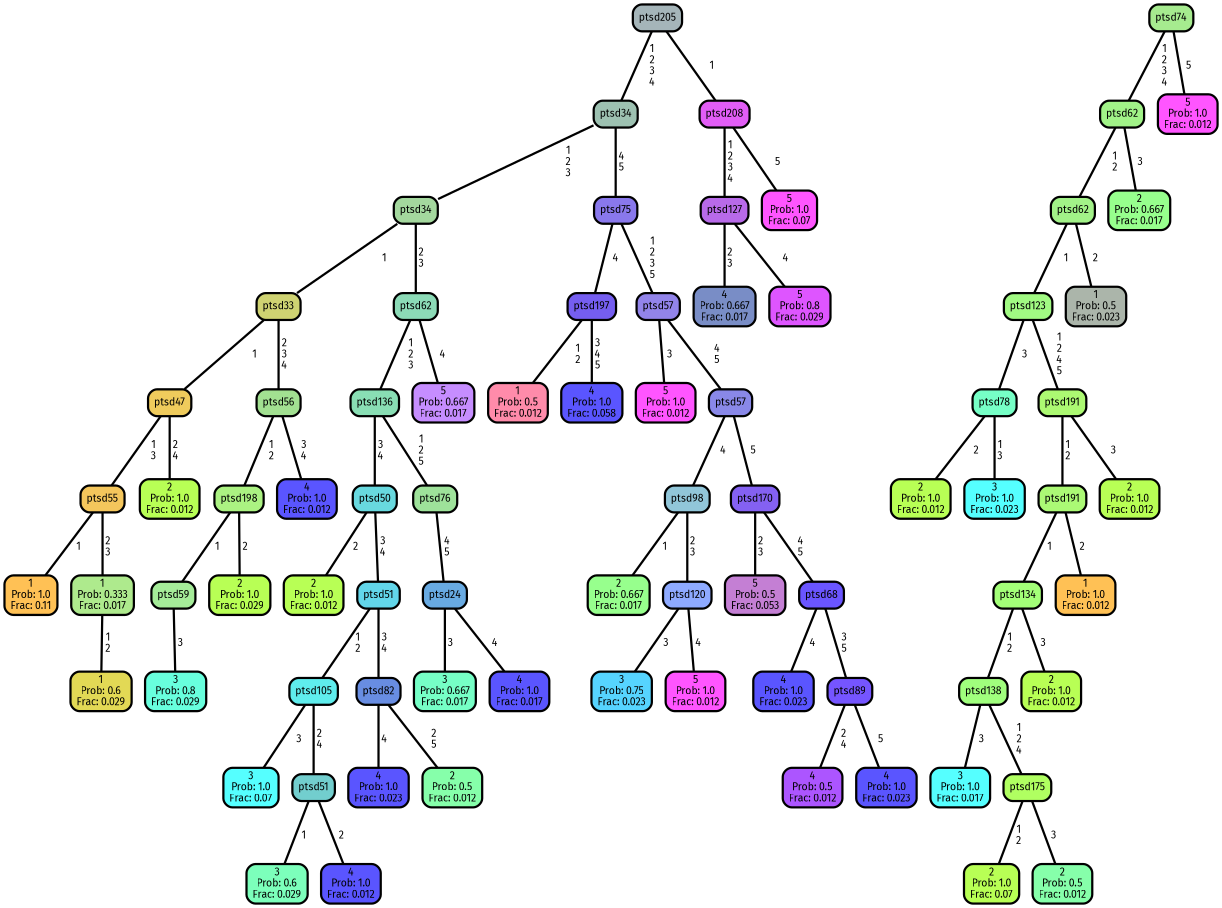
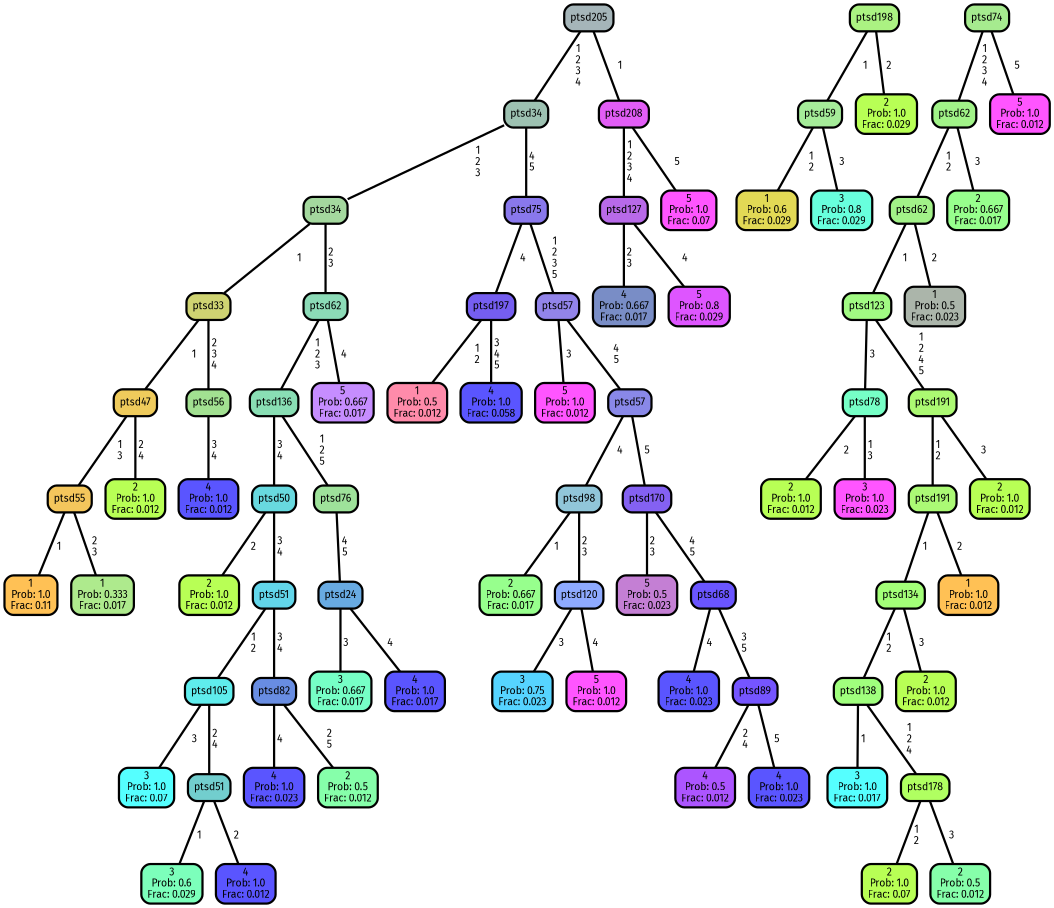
  graph {
    fontname="Fira Sans"
    ranksep="0 equally"
    splines=straight
    node [color=black fillcolor="#b8ff55" fontcolor=black fontname="Fira Sans" penwidth=3 shape=box style="filled, rounded"]
    edge [color=black fontname="Fira Sans" penwidth=3]
    n1 [fillcolor="#ffc155" label="1\nProb: 1.0\nFrac: 0.11"]
    n2 [fillcolor="#f4c65c" label=ptsd55]
    n3 [fillcolor="#aeea8d" label="1\nProb: 0.333\nFrac: 0.017"]
    n4 [fillcolor="#efcb5c" label=ptsd47]
    n5 [label="2\nProb: 1.0\nFrac: 0.012"]
    n6 [fillcolor="#cfd372" label=ptsd33]
    n7 [fillcolor="#a2e091" label=ptsd56]
    n8 [fillcolor="#abf282" label=ptsd198]
    n9 [fillcolor="#5a55ff" label="4\nProb: 1.0\nFrac: 0.012"]
    n10 [fillcolor="#e2d955" label="1\nProb: 0.6\nFrac: 0.029"]
    n11 [fillcolor="#a5ec99" label=ptsd59]
    n12 [fillcolor="#68ffdd" label="3\nProb: 0.8\nFrac: 0.029"]
    n13 [label="2\nProb: 1.0\nFrac: 0.029"]
    n14 [fillcolor="#a4d89e" label=ptsd34]
    n15 [fillcolor="#8cdbb7" label=ptsd62]
    n16 [fillcolor="#89deb4" label=ptsd136]
    n17 [fillcolor="#c68dff" label="5\nProb: 0.667\nFrac: 0.017"]
    n18 [label="2\nProb: 1.0\nFrac: 0.012"]
    n19 [fillcolor="#68d9df" label=ptsd50]
    n20 [fillcolor="#62d6ea" label=ptsd51]
    n21 [fillcolor="#5feded" label=ptsd105]
    n22 [fillcolor="#688de2" label=ptsd82]
    n23 [fillcolor="#55ffff" label="3\nProb: 1.0\nFrac: 0.07"]
    n24 [fillcolor="#72cece" label=ptsd51]
    n25 [fillcolor="#7cffbb" label="3\nProb: 0.6\nFrac: 0.029"]
    n26 [fillcolor="#5a55ff" label="4\nProb: 1.0\nFrac: 0.012"]
    n27 [fillcolor="#5a55ff" label="4\nProb: 1.0\nFrac: 0.023"]
    n28 [fillcolor="#86ffaa" label="2\nProb: 0.5\nFrac: 0.012"]
    n29 [fillcolor="#9ee29a" label=ptsd76]
    n30 [fillcolor="#68aae2" label=ptsd24]
    n31 [label="2\nProb: 1.0\nFrac: 0.012"]
    n32 [fillcolor="#76ffc6" label=ptsd78]
-   n33 [fillcolor="#55ffff" label="3\nProb: 1.0\nFrac: 0.023"]
+   n33 [fillcolor="#ff55ff" label="3\nProb: 1.0\nFrac: 0.023"]
    n34 [fillcolor="#a1fa83" label=ptsd123]
    n35 [fillcolor="#acf972" label=ptsd191]
    n36 [fillcolor="#abf975" label=ptsd191]
    n37 [label="2\nProb: 1.0\nFrac: 0.012"]
    n38 [fillcolor="#55ffff" label="3\nProb: 1.0\nFrac: 0.017"]
    n39 [fillcolor="#a0ff7d" label=ptsd138]
-   n40 [fillcolor="#b0ff61" label=ptsd175]
+   n40 [fillcolor="#b0ff61" label=ptsd178]
    n41 [label="2\nProb: 1.0\nFrac: 0.07"]
    n42 [fillcolor="#86ffaa" label="2\nProb: 0.5\nFrac: 0.012"]
    n43 [fillcolor="#a3ff78" label=ptsd134]
    n44 [label="2\nProb: 1.0\nFrac: 0.012"]
    n45 [fillcolor="#ffc155" label="1\nProb: 1.0\nFrac: 0.012"]
    n46 [fillcolor="#a2f288" label=ptsd62]
    n47 [fillcolor="#abb5aa" label="1\nProb: 0.5\nFrac: 0.023"]
    n48 [fillcolor="#a1f388" label=ptsd62]
    n49 [fillcolor="#97ff8d" label="2\nProb: 0.667\nFrac: 0.017"]
    n50 [fillcolor="#a6eb8f" label=ptsd74]
    n51 [fillcolor="#ff55ff" label="5\nProb: 1.0\nFrac: 0.012"]
    n52 [fillcolor="#76ffc6" label="3\nProb: 0.667\nFrac: 0.017"]
    n53 [fillcolor="#5a55ff" label="4\nProb: 1.0\nFrac: 0.017"]
    n54 [fillcolor="#9dc1b1" label=ptsd34]
    n55 [fillcolor="#8978ec" label=ptsd75]
    n56 [fillcolor="#755ef0" label=ptsd197]
    n57 [fillcolor="#9284ea" label=ptsd57]
    n58 [fillcolor="#ff8baa" label="1\nProb: 0.5\nFrac: 0.012"]
    n59 [fillcolor="#5a55ff" label="4\nProb: 1.0\nFrac: 0.058"]
    n60 [fillcolor="#ff55ff" label="5\nProb: 1.0\nFrac: 0.012"]
    n61 [fillcolor="#8988e8" label=ptsd57]
    n62 [fillcolor="#91c6d9" label=ptsd98]
    n63 [fillcolor="#8461f2" label=ptsd170]
    n64 [fillcolor="#97ff8d" label="2\nProb: 0.667\nFrac: 0.017"]
    n65 [fillcolor="#8eaaff" label=ptsd120]
    n66 [fillcolor="#56d4ff" label="3\nProb: 0.75\nFrac: 0.023"]
    n67 [fillcolor="#ff55ff" label="5\nProb: 1.0\nFrac: 0.012"]
-   n68 [fillcolor="#c47fd4" label="5\nProb: 0.5\nFrac: 0.053"]
+   n68 [fillcolor="#c47fd4" label="5\nProb: 0.5\nFrac: 0.023"]
    n69 [fillcolor="#6a55ff" label=ptsd68]
    n70 [fillcolor="#5a55ff" label="4\nProb: 1.0\nFrac: 0.023"]
    n71 [fillcolor="#7555ff" label=ptsd89]
    n72 [fillcolor="#ac55ff" label="4\nProb: 0.5\nFrac: 0.012"]
    n73 [fillcolor="#5a55ff" label="4\nProb: 1.0\nFrac: 0.023"]
    n74 [fillcolor="#a5b5b9" label=ptsd205]
    n75 [fillcolor="#e25df6" label=ptsd208]
    n76 [fillcolor="#b86ae9" label=ptsd127]
    n77 [fillcolor="#ff55ff" label="5\nProb: 1.0\nFrac: 0.07"]
    n78 [fillcolor="#798dc6" label="4\nProb: 0.667\nFrac: 0.017"]
    n79 [fillcolor="#de55ff" label="5\nProb: 0.8\nFrac: 0.029"]
    subgraph sub_1 {
      rank=same
    }
    n2 -- n1 [label=" 1"]
    n2 -- n3 [label=" 2\n 3"]
    n4 -- n2 [label=" 1\n 3"]
    n4 -- n5 [label=" 2\n 4"]
    n6 -- n4 [label=" 1"]
    n6 -- n7 [label=" 2\n 3\n 4"]
-   n7 -- n8 [label=" 1\n 2"]
    n7 -- n9 [label=" 3\n 4"]
    n8 -- n11 [label=" 1"]
    n8 -- n13 [label=" 2"]
-   n3 -- n10 [label=" 1\n 2"]
+   n11 -- n10 [label=" 1\n 2"]
    n11 -- n12 [label=" 3"]
    n14 -- n6 [label=" 1"]
    n14 -- n15 [label=" 2\n 3"]
    n15 -- n16 [label=" 1\n 2\n 3"]
    n15 -- n17 [label=" 4"]
    n16 -- n19 [label=" 3\n 4"]
    n16 -- n29 [label=" 1\n 2\n 5"]
    n19 -- n18 [label=" 2"]
    n19 -- n20 [label=" 3\n 4"]
    n20 -- n21 [label=" 1\n 2"]
    n20 -- n22 [label=" 3\n 4"]
    n21 -- n23 [label=" 3"]
    n21 -- n24 [label=" 2\n 4"]
    n22 -- n27 [label=" 4"]
    n22 -- n28 [label=" 2\n 5"]
    n24 -- n25 [label=" 1"]
    n24 -- n26 [label=" 2"]
    n29 -- n30 [label=" 4\n 5"]
    n30 -- n52 [label=" 3"]
    n30 -- n53 [label=" 4"]
    n32 -- n31 [label=" 2"]
    n32 -- n33 [label=" 1\n 3"]
    n34 -- n32 [label=" 3"]
    n34 -- n35 [label=" 1\n 2\n 4\n 5"]
    n35 -- n36 [label=" 1\n 2"]
    n35 -- n37 [label=" 3"]
    n36 -- n43 [label=" 1"]
    n36 -- n45 [label=" 2"]
-   n39 -- n38 [label=" 3"]
+   n39 -- n38 [label=" 1"]
    n39 -- n40 [label=" 1\n 2\n 4"]
    n40 -- n41 [label=" 1\n 2"]
    n40 -- n42 [label=" 3"]
    n43 -- n39 [label=" 1\n 2"]
    n43 -- n44 [label=" 3"]
    n46 -- n34 [label=" 1"]
    n46 -- n47 [label=" 2"]
    n48 -- n46 [label=" 1\n 2"]
    n48 -- n49 [label=" 3"]
    n50 -- n48 [label=" 1\n 2\n 3\n 4"]
    n50 -- n51 [label=" 5"]
    n54 -- n14 [label=" 1\n 2\n 3"]
    n54 -- n55 [label=" 4\n 5"]
    n55 -- n56 [label=" 4"]
    n55 -- n57 [label=" 1\n 2\n 3\n 5"]
    n56 -- n58 [label=" 1\n 2"]
    n56 -- n59 [label=" 3\n 4\n 5"]
    n57 -- n60 [label=" 3"]
    n57 -- n61 [label=" 4\n 5"]
    n61 -- n62 [label=" 4"]
    n61 -- n63 [label=" 5"]
    n62 -- n64 [label=" 1"]
    n62 -- n65 [label=" 2\n 3"]
    n63 -- n68 [label=" 2\n 3"]
    n63 -- n69 [label=" 4\n 5"]
    n65 -- n66 [label=" 3"]
    n65 -- n67 [label=" 4"]
    n69 -- n70 [label=" 4"]
    n69 -- n71 [label=" 3\n 5"]
    n71 -- n72 [label=" 2\n 4"]
    n71 -- n73 [label=" 5"]
    n74 -- n54 [label=" 1\n 2\n 3\n 4"]
    n74 -- n75 [label=" 1"]
    n75 -- n76 [label=" 1\n 2\n 3\n 4"]
    n75 -- n77 [label=" 5"]
    n76 -- n78 [label=" 2\n 3"]
    n76 -- n79 [label=" 4"]
  }
